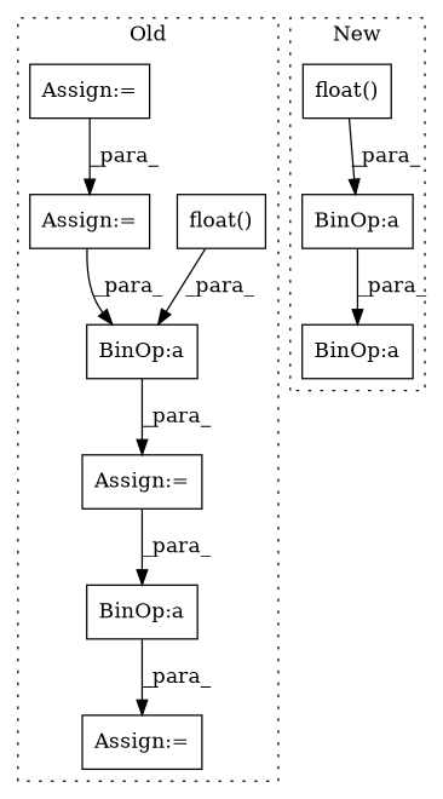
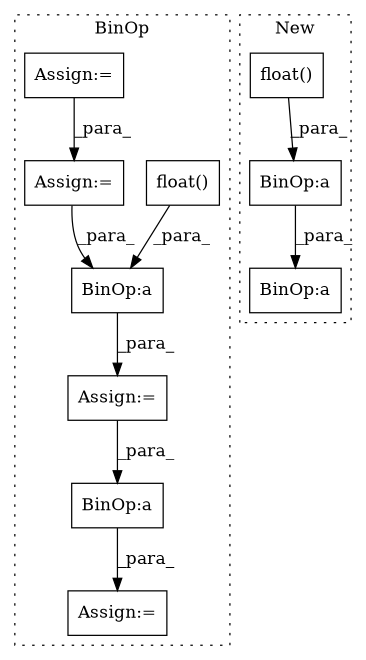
  digraph {
    node [a=68 l=3 shape=box]
    n1 [a=75 l=16 label="float()" s=6763]
    n2 [l=4 label="Assign:=" s=6798]
    n3 [label="Assign:=" s=6746]
    n4 [a=82 label="BinOp:a" s=6818]
    n5 [a=82 label="BinOp:a" s=6754]
    n6 [label="Assign:=" s=5477]
    n7 [label="Assign:=" s=5584]
    n8 [a=75 l=19 label="float()" s=6985]
    n9 [a=82 label="BinOp:a" s=6982]
    n10 [a=82 label="BinOp:a" s=6976]
    subgraph cluster_1 {
-     label=Old
+     label=BinOp
      style=dotted
      n1
      n2
      n3
      n4
      n5
      n6
      n7
    }
    subgraph cluster_2 {
      label=New
      style=dotted
      n8
      n9
      n10
    }
    n1 -> n5 [label=_para_]
    n3 -> n4 [label=_para_]
    n4 -> n2 [label=_para_]
    n5 -> n3 [label=_para_]
    n6 -> n7 [label=_para_]
    n7 -> n5 [label=_para_]
    n8 -> n9 [label=_para_]
    n9 -> n10 [label=_para_]
  }
